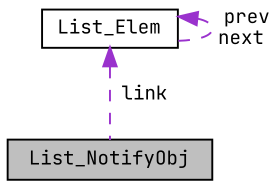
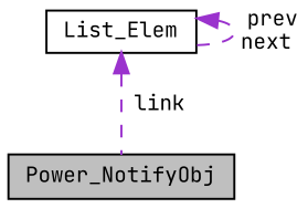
  digraph {
    fontname="JetBrains Mono"
    node [color=black fontname="JetBrains Mono" fontsize=10 shape=record style=filled]
    edge [color=darkorchid3 dir=back fontname="JetBrains Mono" fontsize=10 labelfontname=Helvetica labelfontsize=10 style=dashed]
-   n1 [fillcolor=grey75 fontcolor=black height=0.2 label=List_NotifyObj width=0.4]
+   n1 [fillcolor=grey75 fontcolor=black height=0.2 label=Power_NotifyObj width=0.4]
    n2 [fillcolor=white height=0.2 label=List_Elem width=0.4]
    n2 -> n1 [label=" link"]
    n2 -> n2 [label=" prev\nnext"]
  }
